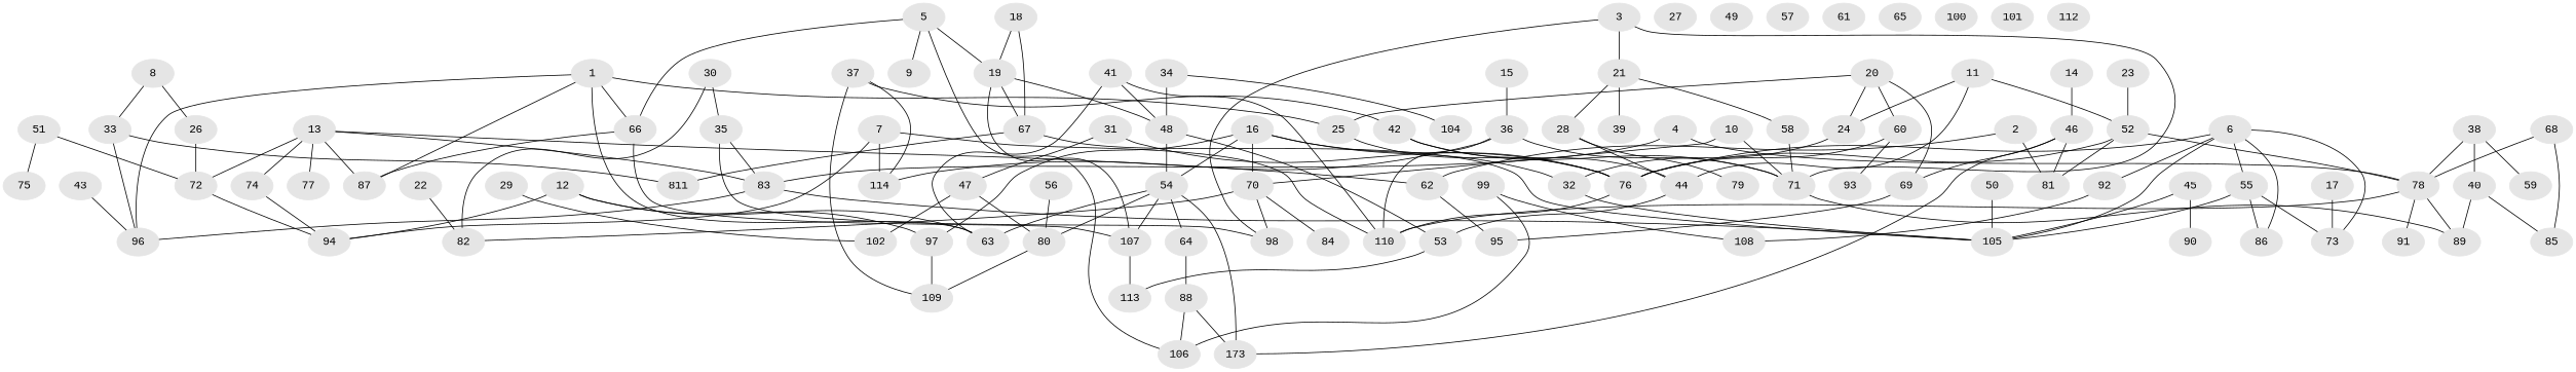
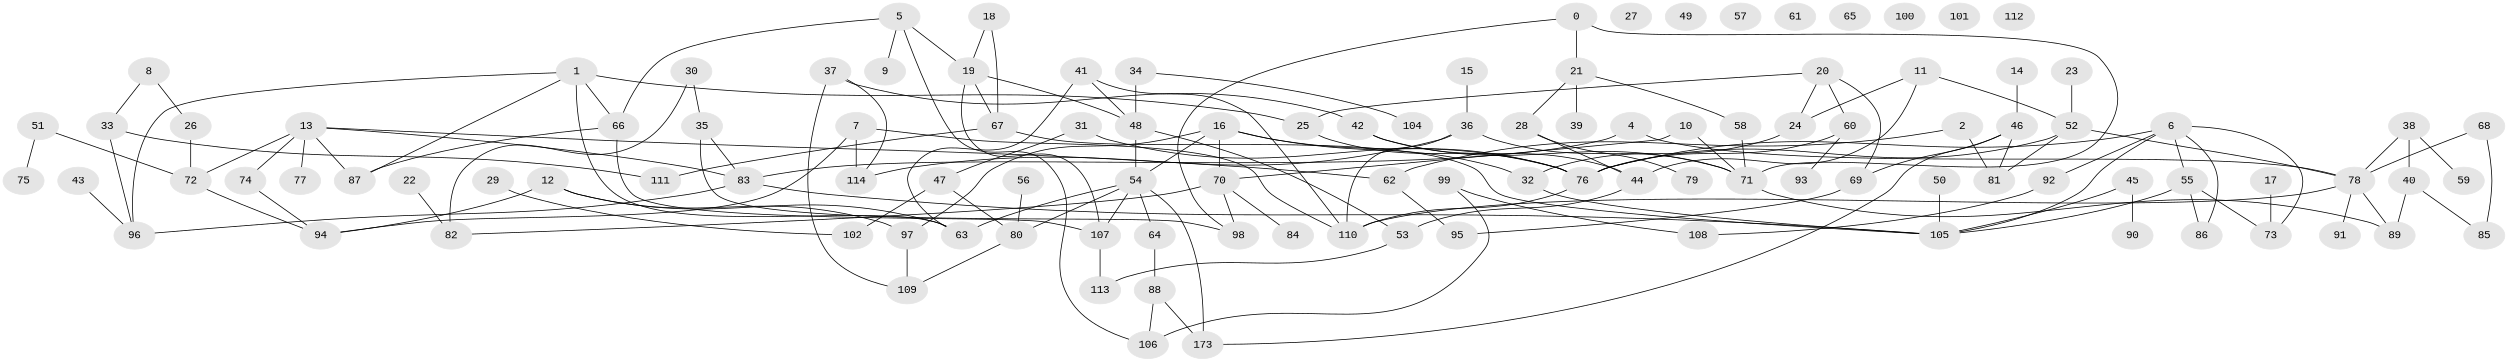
  graph {
    fontname="Liberation Mono"
    node [color=gray90 fontname="Liberation Mono" style=filled]
    edge [fontname="Liberation Mono"]
    1
    25
    63
    66
    87
    96
    76
    107
    2
    62
    81
    95
-   3
+   3 [label=0]
    21
    71
    98
    28
    39
    58
    89
    4
    78
    83
    110
    91
    105
    5
    9
    19
    106
    67
    48
    6
    55
    73
    86
    92
    108
    7
    94
    114
    8
    26
    33
    72
-   111 [label=811]
+   111
    10
    70
    82
    84
    11
    24
    44
    52
    32
    53
    12
    97
    109
    13
    74
    77
    14
    46
    69
    n66 [label=173]
    15
    36
    16
    54
    80
    64
    17
    18
    113
    20
    60
    93
    79
    22
    23
    27
    29
    102
    30
    35
    31
    47
    34
    104
    37
    42
    38
    40
    59
    85
    41
    43
    45
    90
    49
    50
    51
    75
    88
    56
    57
    61
    65
    68
    99
    100
    101
    112
    1 -- 25
    1 -- 63
    1 -- 66
    1 -- 87
    1 -- 96
    25 -- 76
    66 -- 87
    66 -- 107
    76 -- 110
    107 -- 113
    2 -- 62
    2 -- 81
    62 -- 95
    3 -- 21
    3 -- 71
    3 -- 98
    21 -- 28
    21 -- 39
    21 -- 58
    71 -- 89
    28 -- 44
    28 -- 79
    58 -- 71
    4 -- 78
    4 -- 83
    78 -- 89
    78 -- 110
    78 -- 91
    83 -- 96
    83 -- 105
    5 -- 66
    5 -- 9
    5 -- 19
    5 -- 106
    19 -- 107
    19 -- 67
    19 -- 48
    67 -- 105
    67 -- 111
    48 -- 53
    48 -- 54
    6 -- 76
    6 -- 105
    6 -- 55
    6 -- 73
    6 -- 86
    6 -- 92
    55 -- 105
    55 -- 73
    55 -- 86
    92 -- 108
    7 -- 110
    7 -- 94
    7 -- 114
    8 -- 26
    8 -- 33
    26 -- 72
    33 -- 96
    33 -- 111
    72 -- 94
    10 -- 71
    10 -- 70
    70 -- 98
    70 -- 82
    70 -- 84
    11 -- 24
    11 -- 44
    11 -- 52
    24 -- 32
    44 -- 53
    52 -- 76
    52 -- 81
    52 -- 78
    32 -- 105
    53 -- 113
    12 -- 63
    12 -- 94
    12 -- 97
    97 -- 109
    13 -- 87
    13 -- 62
    13 -- 83
    13 -- 72
    13 -- 74
    13 -- 77
    74 -- 94
    14 -- 46
    46 -- 81
    46 -- 69
    46 -- n66
    69 -- 95
    15 -- 36
    36 -- 71
    36 -- 110
    36 -- 114
    16 -- 76
    16 -- 70
    16 -- 32
    16 -- 97
    16 -- 54
    54 -- 63
    54 -- 107
    54 -- n66
    54 -- 80
    54 -- 64
    80 -- 109
    64 -- 88
    17 -- 73
    18 -- 19
    18 -- 67
    20 -- 25
    20 -- 24
    20 -- 69
    20 -- 60
    60 -- 76
    60 -- 93
    22 -- 82
    23 -- 52
    29 -- 102
    30 -- 82
    30 -- 35
    35 -- 98
    35 -- 83
    31 -- 76
    31 -- 47
    47 -- 80
    47 -- 102
    34 -- 48
    34 -- 104
    37 -- 114
    37 -- 109
    37 -- 42
    42 -- 71
    42 -- 44
    38 -- 78
    38 -- 40
    38 -- 59
    40 -- 89
    40 -- 85
    41 -- 63
    41 -- 110
    41 -- 48
    43 -- 96
    45 -- 105
    45 -- 90
    50 -- 105
    51 -- 72
    51 -- 75
    88 -- 106
    88 -- n66
    56 -- 80
    68 -- 78
    68 -- 85
    99 -- 106
    99 -- 108
  }
